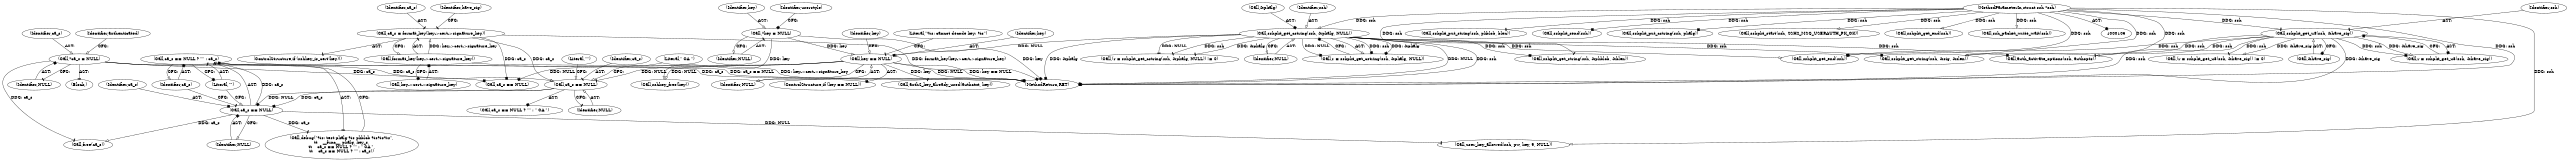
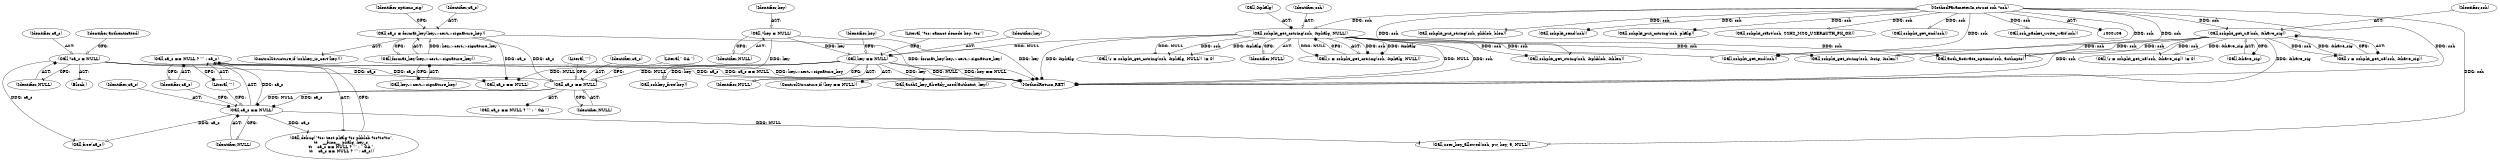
  digraph {
    edge [arrowhead=onormal]
    n1 [label="(Call,ca_s == NULL ? \"\" : ca_s)"]
    n2 [label="(MethodReturn,RET)"]
    n3 [label="(Identifier,ca_s)"]
    n4 [label="(Call,debug(\"%s: test pkalg %s pkblob %s%s%s\",\n\t\t    __func__, pkalg, key_s,\n\t\t    ca_s == NULL ? \"\" : \" CA \",\n\t\t    ca_s == NULL ? \"\" : ca_s))"]
    n5 [label="(Literal,\"\")"]
    n6 [label="(Call,ca_s == NULL)"]
    n7 [label="(Call,user_key_allowed(ssh, pw, key, 9, NULL))"]
    n8 [label="(Call,free(ca_s))"]
    n9 [label="(Identifier,NULL)"]
    n10 [label="(Call,ca_s == NULL)"]
    n11 [label="(Identifier,NULL)"]
    n12 [label="(Call,ca_s == NULL ? \"\" : \" CA \")"]
    n13 [label="(Call,*ca_s = NULL)"]
    n14 [label="(Identifier,NULL)"]
    n15 [label="(Call,ca_s == NULL)"]
    n16 [label="(Block,)"]
    n17 [label="(Call,ca_s = format_key(key->cert->signature_key))"]
    n18 [label="(Call,format_key(key->cert->signature_key))"]
    n19 [label="(ControlStructure,if (sshkey_is_cert(key)))"]
    n20 [label="(Call,key->cert->signature_key)"]
    n21 [label="(Call,key == NULL)"]
    n22 [label="(Call,auth2_key_already_used(authctxt, key))"]
    n23 [label="(Identifier,NULL)"]
    n24 [label="(ControlStructure,if (key == NULL))"]
    n25 [label="(Call,sshkey_free(key))"]
    n26 [label="(Call,*key = NULL)"]
    n27 [label="(Identifier,NULL)"]
    n28 [label="(Call,sshpkt_get_cstring(ssh, &pkalg, NULL))"]
    n29 [label="(Call,sshpkt_get_end(ssh))"]
    n30 [label="(Call,(r = sshpkt_get_cstring(ssh, &pkalg, NULL)) != 0)"]
    n31 [label="(Call,sshpkt_get_string(ssh, &sig, &slen))"]
    n32 [label="(Call,r = sshpkt_get_cstring(ssh, &pkalg, NULL))"]
    n33 [label="(Call,auth_activate_options(ssh, authopts))"]
    n34 [label="(Call,sshpkt_get_string(ssh, &pkblob, &blen))"]
    n35 [label="(Identifier,NULL)"]
    n36 [label="(Call,sshpkt_get_u8(ssh, &have_sig))"]
    n37 [label="(Call,r = sshpkt_get_u8(ssh, &have_sig))"]
    n38 [label="(Call,&have_sig)"]
    n39 [label="(Call,(r = sshpkt_get_u8(ssh, &have_sig)) != 0)"]
    n40 [label="(MethodParameterIn,struct ssh *ssh)"]
    n41 [label="(Call,sshpkt_put_string(ssh, pkblob, blen))"]
    n42 [label="(Call,sshpkt_send(ssh))"]
    n43 [label="(Call,sshpkt_put_cstring(ssh, pkalg))"]
    n44 [label="(Call,sshpkt_start(ssh, SSH2_MSG_USERAUTH_PK_OK))"]
    n45 [label="(Call,sshpkt_get_end(ssh))"]
    n46 [label="(Call,ssh_packet_write_wait(ssh))"]
    1000105
    n48 [label="(Identifier,key)"]
    n49 [label="(Identifier,ssh)"]
    n50 [label="(Identifier,key)"]
    n51 [label="(Identifier,ca_s)"]
    n52 [label="(Literal,\"\")"]
    n53 [label="(Identifier,ca_s)"]
-   n54 [label="(Identifier,userstyle)"]
-   n55 [label="(Identifier,have_sig)"]
+   n55 [label="(Identifier,options_sig)"]
    n56 [label="(Identifier,authenticated)"]
    n57 [label="(Identifier,ssh)"]
    n58 [label="(Identifier,ca_s)"]
    n59 [label="(Identifier,ca_s)"]
    n60 [label="(Call,&pkalg)"]
    n61 [label="(Literal,\" CA \")"]
    n62 [label="(Literal,\"%s: cannot decode key: %s\")"]
    n63 [label="(Identifier,key)"]
    n1 -> n2 [label="DDG: ca_s == NULL"]
    n1 -> n3 [label="CFG: "]
    n1 -> n4 [arrowhead=tee label="AST: "]
    n1 -> n5 [arrowhead=box label="CFG: "]
    n3 -> n1 [arrowhead=box label="AST: "]
    n3 -> n6 [arrowhead=tee label="CFG: "]
    n4 -> n1 [arrowhead=box label="CFG: "]
    n5 -> n1 [arrowhead=tee label="AST: "]
    n5 -> n6 [label="CFG: "]
    n6 -> n1 [arrowhead=tee label="AST: "]
    n6 -> n1 [arrowhead=tee label="DDG: ca_s"]
    n6 -> n4 [arrowhead=tee label="DDG: ca_s"]
    n6 -> n7 [arrowhead=tee label="DDG: NULL"]
    n6 -> n8 [label="DDG: ca_s"]
    n6 -> n9 [label="CFG: "]
    n9 -> n6 [arrowhead=box label="AST: "]
    n10 -> n6 [arrowhead=box label="DDG: ca_s"]
    n10 -> n6 [arrowhead=box label="DDG: NULL"]
    n10 -> n11 [arrowhead=tee label="CFG: "]
    n10 -> n12 [arrowhead=box label="AST: "]
    n11 -> n10 [label="AST: "]
    n13 -> n2 [label="DDG: ca_s"]
    n13 -> n8 [arrowhead=tee label="DDG: ca_s"]
    n13 -> n10 [label="DDG: ca_s"]
    n13 -> n14 [arrowhead=tee label="CFG: "]
    n13 -> n15 [arrowhead=box label="DDG: ca_s"]
    n13 -> n16 [arrowhead=tee label="AST: "]
    n14 -> n13 [arrowhead=box label="AST: "]
    n17 -> n2 [arrowhead=box label="DDG: format_key(key->cert->signature_key)"]
    n17 -> n10 [label="DDG: ca_s"]
    n17 -> n15 [arrowhead=box label="DDG: ca_s"]
    n17 -> n18 [label="CFG: "]
    n17 -> n19 [arrowhead=tee label="AST: "]
    n18 -> n2 [arrowhead=box label="DDG: key->cert->signature_key"]
    n18 -> n17 [arrowhead=tee label="AST: "]
    n18 -> n17 [label="DDG: key->cert->signature_key"]
    n18 -> n20 [arrowhead=box label="CFG: "]
    n20 -> n18 [arrowhead=box label="AST: "]
    n21 -> n2 [arrowhead=tee label="DDG: NULL"]
    n21 -> n2 [label="DDG: key == NULL"]
    n21 -> n10 [arrowhead=tee label="DDG: NULL"]
    n21 -> n15 [arrowhead=box label="DDG: NULL"]
    n21 -> n22 [arrowhead=tee label="DDG: key"]
    n21 -> n23 [label="CFG: "]
    n21 -> n24 [arrowhead=box label="AST: "]
-   n21 -> n25 [label="DDG: NULL"]
+   n21 -> n25 [label="DDG: key"]
    n23 -> n21 [label="AST: "]
    n26 -> n2 [arrowhead=box label="DDG: key"]
    n26 -> n21 [label="DDG: key"]
    n26 -> n25 [label="DDG: key"]
    n26 -> n27 [label="CFG: "]
    n27 -> n26 [arrowhead=tee label="AST: "]
    n28 -> n2 [arrowhead=box label="DDG: NULL"]
    n28 -> n2 [arrowhead=tee label="DDG: ssh"]
    n28 -> n2 [arrowhead=box label="DDG: &pkalg"]
    n28 -> n21 [arrowhead=box label="DDG: NULL"]
    n28 -> n29 [label="DDG: ssh"]
    n28 -> n30 [arrowhead=tee label="DDG: ssh"]
    n28 -> n30 [arrowhead=tee label="DDG: &pkalg"]
    n28 -> n30 [arrowhead=tee label="DDG: NULL"]
    n28 -> n31 [arrowhead=box label="DDG: ssh"]
    n28 -> n32 [label="AST: "]
    n28 -> n32 [arrowhead=box label="DDG: ssh"]
    n28 -> n32 [arrowhead=box label="DDG: &pkalg"]
    n28 -> n32 [arrowhead=box label="DDG: NULL"]
    n28 -> n33 [arrowhead=box label="DDG: ssh"]
    n28 -> n34 [arrowhead=box label="DDG: ssh"]
    n28 -> n35 [label="CFG: "]
    n32 -> n28 [arrowhead=box label="CFG: "]
    n35 -> n28 [label="AST: "]
    n36 -> n2 [arrowhead=box label="DDG: &have_sig"]
    n36 -> n2 [label="DDG: ssh"]
    n36 -> n29 [arrowhead=box label="DDG: ssh"]
    n36 -> n31 [label="DDG: ssh"]
    n36 -> n33 [arrowhead=tee label="DDG: ssh"]
    n36 -> n37 [arrowhead=box label="AST: "]
    n36 -> n37 [arrowhead=box label="DDG: ssh"]
    n36 -> n37 [label="DDG: &have_sig"]
    n36 -> n38 [arrowhead=box label="CFG: "]
    n36 -> n39 [arrowhead=tee label="DDG: ssh"]
    n36 -> n39 [label="DDG: &have_sig"]
    n37 -> n36 [arrowhead=box label="CFG: "]
    n38 -> n36 [label="AST: "]
    n40 -> n2 [label="DDG: ssh"]
    n40 -> n7 [label="DDG: ssh"]
    n40 -> n28 [label="DDG: ssh"]
    n40 -> n29 [arrowhead=box label="DDG: ssh"]
    n40 -> n31 [label="DDG: ssh"]
    n40 -> n33 [label="DDG: ssh"]
    n40 -> n34 [arrowhead=tee label="DDG: ssh"]
    n40 -> n36 [arrowhead=tee label="DDG: ssh"]
    n40 -> n41 [arrowhead=tee label="DDG: ssh"]
    n40 -> n42 [arrowhead=box label="DDG: ssh"]
    n40 -> n43 [arrowhead=box label="DDG: ssh"]
    n40 -> n44 [label="DDG: ssh"]
    n40 -> n45 [label="DDG: ssh"]
    n40 -> n46 [label="DDG: ssh"]
    n40 -> 1000105 [arrowhead=box label="AST: "]
    n48 -> n26 [label="AST: "]
    n49 -> n28 [label="AST: "]
    n50 -> n21 [label="CFG: "]
    n51 -> n17 [arrowhead=tee label="AST: "]
    n52 -> n10 [label="CFG: "]
    n53 -> n13 [label="AST: "]
-   n54 -> n26 [arrowhead=box label="CFG: "]
    n55 -> n17 [arrowhead=tee label="CFG: "]
    n56 -> n13 [label="CFG: "]
    n57 -> n36 [arrowhead=tee label="AST: "]
    n58 -> n10 [arrowhead=tee label="AST: "]
    n59 -> n6 [arrowhead=box label="AST: "]
    n60 -> n28 [arrowhead=box label="AST: "]
    n61 -> n10 [label="CFG: "]
    n62 -> n21 [arrowhead=tee label="CFG: "]
    n63 -> n21 [label="AST: "]
  }
